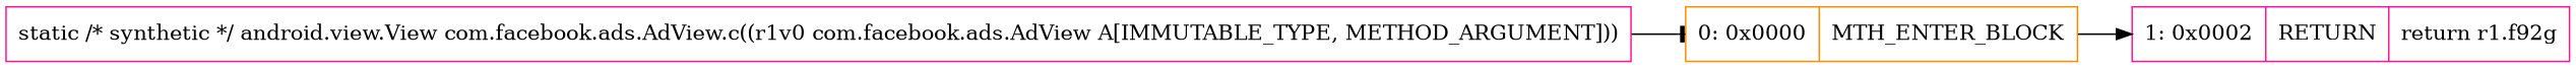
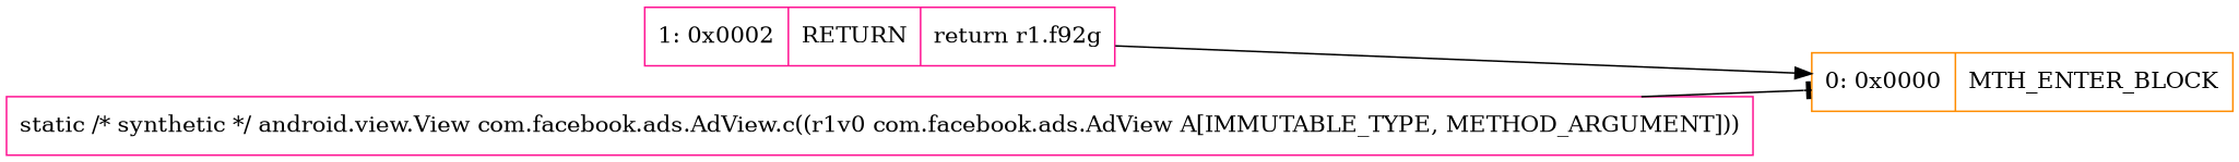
  digraph {
    rankdir=LR
    node [shape=record color=deeppink]
    n1 [label="{0\:\ 0x0000|MTH_ENTER_BLOCK\l}" color=darkorange]
    n2 [label="{1\:\ 0x0002|RETURN\l|return r1.f92g\l}"]
    n3 [label="{static \/* synthetic *\/ android.view.View com.facebook.ads.AdView.c((r1v0 com.facebook.ads.AdView A[IMMUTABLE_TYPE, METHOD_ARGUMENT])) }"]
-   n1 -> n2 [arrowhead=normal]
+   n2 -> n1 [arrowhead=normal]
    n3 -> n1 [arrowhead=tee]
  }
